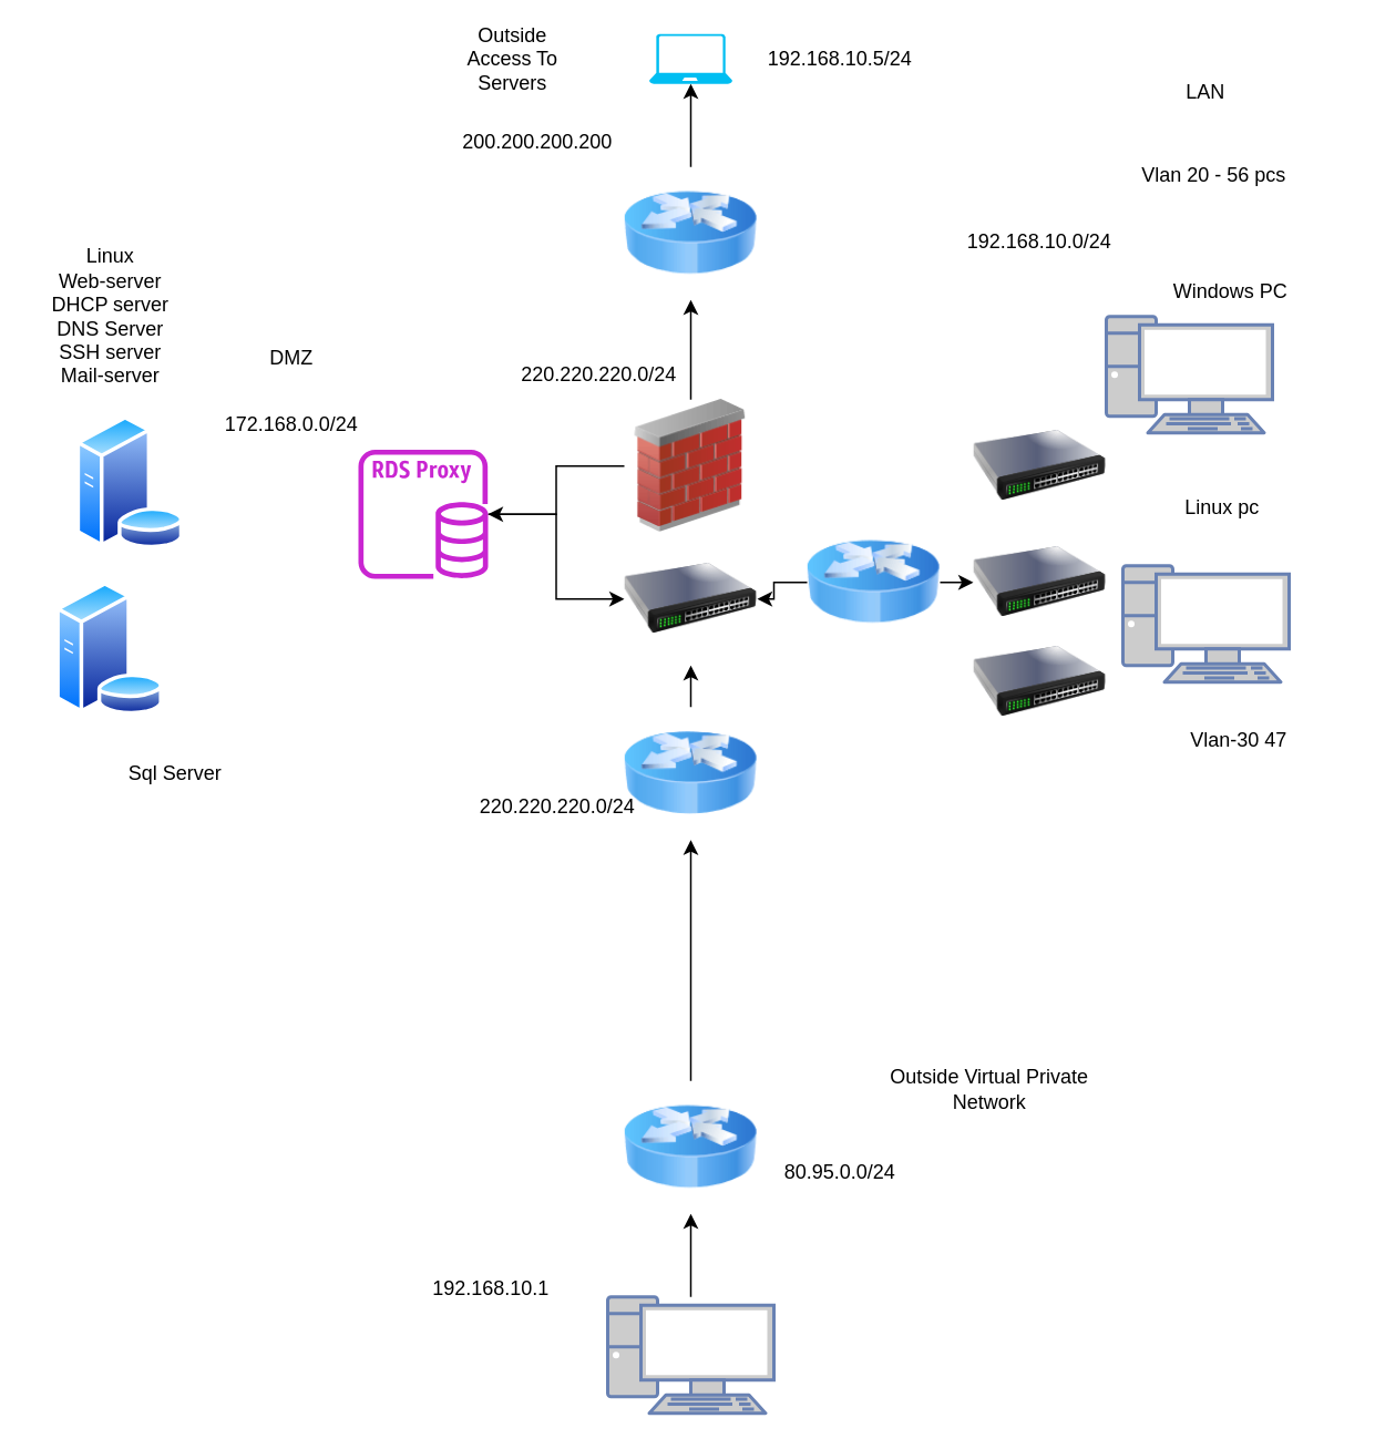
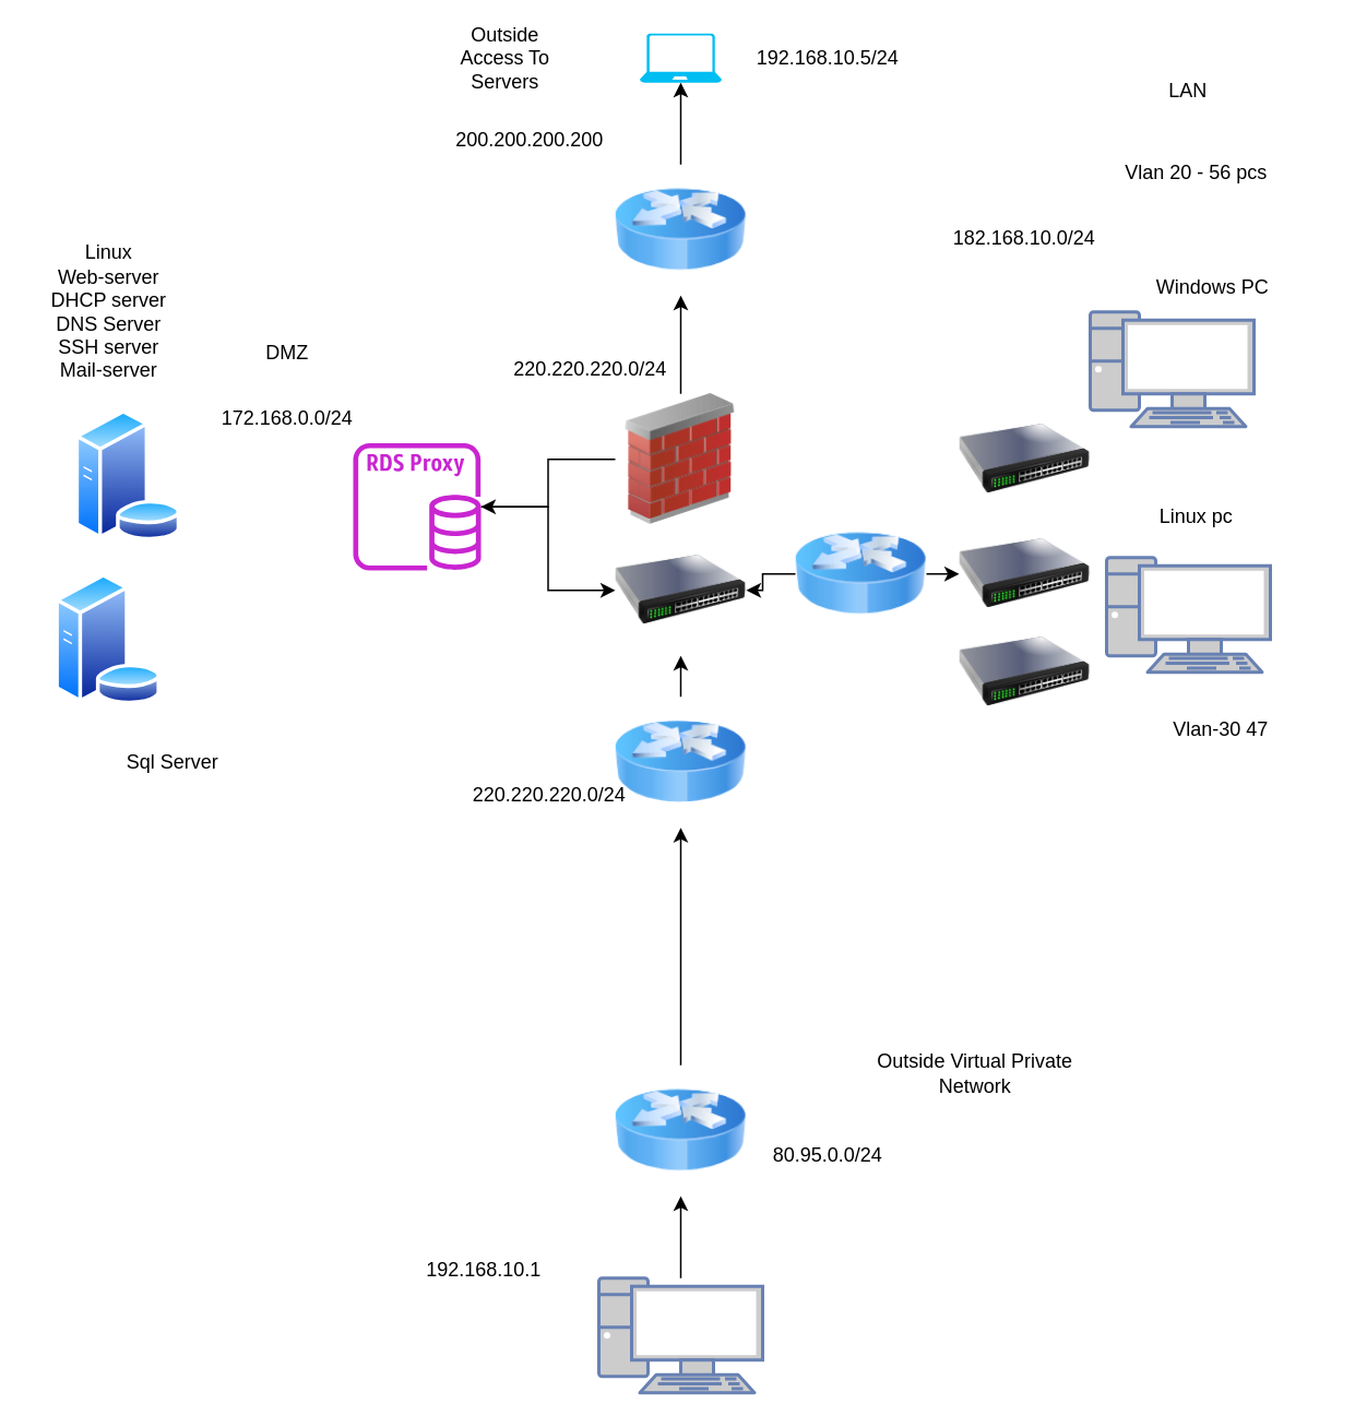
  <mxCell id="0" />
  <mxCell id="1" parent="0" />
  <mxCell id="2" value="" style="edgeStyle=orthogonalEdgeStyle;rounded=0;orthogonalLoop=1;jettySize=auto;html=1;" edge="1" parent="1" source="3" target="21"><mxGeometry relative="1" as="geometry" /></mxCell>
  <mxCell id="3" value="" style="image;html=1;image=img/lib/clip_art/networking/Router_Icon_128x128.png" vertex="1" parent="1"><mxGeometry x="375" y="100" width="80" height="80" as="geometry" /></mxCell>
  <mxCell id="4" value="" style="fontColor=#0066CC;verticalAlign=top;verticalLabelPosition=bottom;labelPosition=center;align=center;html=1;outlineConnect=0;fillColor=#CCCCCC;strokeColor=#6881B3;gradientColor=none;gradientDirection=north;strokeWidth=2;shape=mxgraph.networks.pc;" vertex="1" parent="1"><mxGeometry x="675" y="340" width="100" height="70" as="geometry" /></mxCell>
  <mxCell id="5" value="" style="fontColor=#0066CC;verticalAlign=top;verticalLabelPosition=bottom;labelPosition=center;align=center;html=1;outlineConnect=0;fillColor=#CCCCCC;strokeColor=#6881B3;gradientColor=none;gradientDirection=north;strokeWidth=2;shape=mxgraph.networks.pc;" vertex="1" parent="1"><mxGeometry x="665" y="190" width="100" height="70" as="geometry" /></mxCell>
  <mxCell id="6" value="" style="image;aspect=fixed;perimeter=ellipsePerimeter;html=1;align=center;shadow=0;dashed=0;spacingTop=3;image=img/lib/active_directory/database_server.svg;" vertex="1" parent="1"><mxGeometry x="32.8" y="350" width="65.6" height="80" as="geometry" /></mxCell>
  <mxCell id="7" style="edgeStyle=orthogonalEdgeStyle;rounded=0;orthogonalLoop=1;jettySize=auto;html=1;" edge="1" parent="1" source="9" target="3"><mxGeometry relative="1" as="geometry" /></mxCell>
  <mxCell id="8" value="" style="edgeStyle=orthogonalEdgeStyle;rounded=0;orthogonalLoop=1;jettySize=auto;html=1;" edge="1" parent="1" source="9" target="17"><mxGeometry relative="1" as="geometry" /></mxCell>
  <mxCell id="9" value="" style="image;html=1;image=img/lib/clip_art/networking/Firewall_02_128x128.png" vertex="1" parent="1"><mxGeometry x="375" y="240" width="80" height="80" as="geometry" /></mxCell>
  <mxCell id="10" value="Windows PC" style="text;html=1;strokeColor=none;fillColor=none;align=center;verticalAlign=middle;whiteSpace=wrap;rounded=0;" vertex="1" parent="1"><mxGeometry x="675" y="160" width="130" height="30" as="geometry" /></mxCell>
- <mxCell id="11" value="Linux pc" style="text;html=1;strokeColor=none;fillColor=none;align=center;verticalAlign=middle;whiteSpace=wrap;rounded=0;" vertex="1" parent="1"><mxGeometry x="705" y="290" width="60" height="30" as="geometry" /></mxCell>
+ <mxCell id="11" value="Linux pc" style="text;html=1;strokeColor=none;fillColor=none;align=center;verticalAlign=middle;whiteSpace=wrap;rounded=0;" vertex="1" parent="1"><mxGeometry x="700" y="300" width="60" height="30" as="geometry" /></mxCell>
  <mxCell id="12" value="Sql Server" style="text;html=1;strokeColor=none;fillColor=none;align=center;verticalAlign=middle;whiteSpace=wrap;rounded=0;" vertex="1" parent="1"><mxGeometry x="75" y="450" width="60" height="30" as="geometry" /></mxCell>
  <mxCell id="13" value="" style="image;aspect=fixed;perimeter=ellipsePerimeter;html=1;align=center;shadow=0;dashed=0;spacingTop=3;image=img/lib/active_directory/database_server.svg;" vertex="1" parent="1"><mxGeometry x="45" y="250" width="65.6" height="80" as="geometry" /></mxCell>
  <mxCell id="14" value="Linux&lt;br&gt;Web-server&lt;br&gt;DHCP server&lt;br&gt;DNS Server&lt;br&gt;SSH server&lt;br&gt;Mail-server" style="text;html=1;strokeColor=none;fillColor=none;align=center;verticalAlign=middle;whiteSpace=wrap;rounded=0;" vertex="1" parent="1"><mxGeometry x="20.6" y="165" width="90" height="50" as="geometry" /></mxCell>
  <mxCell id="15" style="edgeStyle=orthogonalEdgeStyle;rounded=0;orthogonalLoop=1;jettySize=auto;html=1;exitX=0.5;exitY=1;exitDx=0;exitDy=0;" edge="1" parent="1" source="14" target="14"><mxGeometry relative="1" as="geometry" /></mxCell>
  <mxCell id="16" value="" style="edgeStyle=orthogonalEdgeStyle;rounded=0;orthogonalLoop=1;jettySize=auto;html=1;" edge="1" parent="1" source="17" target="33"><mxGeometry relative="1" as="geometry" /></mxCell>
  <mxCell id="17" value="" style="sketch=0;outlineConnect=0;fontColor=#232F3E;gradientColor=none;fillColor=#C925D1;strokeColor=none;dashed=0;verticalLabelPosition=bottom;verticalAlign=top;align=center;html=1;fontSize=12;fontStyle=0;aspect=fixed;pointerEvents=1;shape=mxgraph.aws4.rds_proxy;" vertex="1" parent="1"><mxGeometry x="215" y="270" width="78" height="78" as="geometry" /></mxCell>
  <mxCell id="18" value="172.168.0.0/24" style="text;html=1;strokeColor=none;fillColor=none;align=center;verticalAlign=middle;whiteSpace=wrap;rounded=0;" vertex="1" parent="1"><mxGeometry x="145" y="240" width="60" height="30" as="geometry" /></mxCell>
- <mxCell id="19" value="192.168.10.0/24" style="text;html=1;strokeColor=none;fillColor=none;align=center;verticalAlign=middle;whiteSpace=wrap;rounded=0;" vertex="1" parent="1"><mxGeometry x="595" y="130" width="60" height="30" as="geometry" /></mxCell>
+ <mxCell id="19" value="182.168.10.0/24" style="text;html=1;strokeColor=none;fillColor=none;align=center;verticalAlign=middle;whiteSpace=wrap;rounded=0;" vertex="1" parent="1"><mxGeometry x="595" y="130" width="60" height="30" as="geometry" /></mxCell>
  <mxCell id="20" value="200.200.200.200" style="text;html=1;strokeColor=none;fillColor=none;align=center;verticalAlign=middle;whiteSpace=wrap;rounded=0;" vertex="1" parent="1"><mxGeometry x="293" y="70" width="60" height="30" as="geometry" /></mxCell>
  <mxCell id="21" value="" style="verticalLabelPosition=bottom;html=1;verticalAlign=top;align=center;strokeColor=none;fillColor=#00BEF2;shape=mxgraph.azure.laptop;pointerEvents=1;" vertex="1" parent="1"><mxGeometry x="390" y="20" width="50" height="30" as="geometry" /></mxCell>
  <mxCell id="22" value="" style="edgeStyle=orthogonalEdgeStyle;rounded=0;orthogonalLoop=1;jettySize=auto;html=1;" edge="1" parent="1" source="23" target="25"><mxGeometry relative="1" as="geometry" /></mxCell>
  <mxCell id="23" value="" style="fontColor=#0066CC;verticalAlign=top;verticalLabelPosition=bottom;labelPosition=center;align=center;html=1;outlineConnect=0;fillColor=#CCCCCC;strokeColor=#6881B3;gradientColor=none;gradientDirection=north;strokeWidth=2;shape=mxgraph.networks.pc;" vertex="1" parent="1"><mxGeometry x="365" y="780" width="100" height="70" as="geometry" /></mxCell>
  <mxCell id="24" style="edgeStyle=orthogonalEdgeStyle;rounded=0;orthogonalLoop=1;jettySize=auto;html=1;exitX=0.5;exitY=0;exitDx=0;exitDy=0;" edge="1" parent="1" source="25" target="28"><mxGeometry relative="1" as="geometry" /></mxCell>
  <mxCell id="25" value="" style="image;html=1;image=img/lib/clip_art/networking/Router_Icon_128x128.png" vertex="1" parent="1"><mxGeometry x="375" y="650" width="80" height="80" as="geometry" /></mxCell>
  <mxCell id="26" value="192.168.10.1" style="text;html=1;strokeColor=none;fillColor=none;align=center;verticalAlign=middle;whiteSpace=wrap;rounded=0;" vertex="1" parent="1"><mxGeometry x="265" y="760" width="60" height="30" as="geometry" /></mxCell>
  <mxCell id="27" value="" style="edgeStyle=orthogonalEdgeStyle;rounded=0;orthogonalLoop=1;jettySize=auto;html=1;" edge="1" parent="1" source="28" target="33"><mxGeometry relative="1" as="geometry" /></mxCell>
  <mxCell id="28" value="" style="image;html=1;image=img/lib/clip_art/networking/Router_Icon_128x128.png" vertex="1" parent="1"><mxGeometry x="375" y="425" width="80" height="80" as="geometry" /></mxCell>
  <mxCell id="29" value="80.95.0.0/24" style="text;html=1;strokeColor=none;fillColor=none;align=center;verticalAlign=middle;whiteSpace=wrap;rounded=0;" vertex="1" parent="1"><mxGeometry x="475" y="690" width="60" height="30" as="geometry" /></mxCell>
  <mxCell id="30" value="220.220.220.0/24" style="text;html=1;strokeColor=none;fillColor=none;align=center;verticalAlign=middle;whiteSpace=wrap;rounded=0;" vertex="1" parent="1"><mxGeometry x="330" y="210" width="60" height="30" as="geometry" /></mxCell>
  <mxCell id="31" value="220.220.220.0/24" style="text;html=1;strokeColor=none;fillColor=none;align=center;verticalAlign=middle;whiteSpace=wrap;rounded=0;" vertex="1" parent="1"><mxGeometry x="305" y="470" width="60" height="30" as="geometry" /></mxCell>
  <mxCell id="32" value="" style="image;html=1;image=img/lib/clip_art/networking/Switch_128x128.png" vertex="1" parent="1"><mxGeometry x="585" y="240" width="80" height="80" as="geometry" /></mxCell>
  <mxCell id="33" value="" style="image;html=1;image=img/lib/clip_art/networking/Switch_128x128.png" vertex="1" parent="1"><mxGeometry x="375" y="320" width="80" height="80" as="geometry" /></mxCell>
  <mxCell id="34" value="" style="edgeStyle=orthogonalEdgeStyle;rounded=0;orthogonalLoop=1;jettySize=auto;html=1;" edge="1" parent="1" source="36" target="33"><mxGeometry relative="1" as="geometry" /></mxCell>
  <mxCell id="35" style="edgeStyle=elbowEdgeStyle;rounded=0;orthogonalLoop=1;jettySize=auto;html=1;exitX=1;exitY=0.5;exitDx=0;exitDy=0;" edge="1" parent="1" source="36" target="40"><mxGeometry relative="1" as="geometry" /></mxCell>
  <mxCell id="36" value="" style="image;html=1;image=img/lib/clip_art/networking/Router_Icon_128x128.png" vertex="1" parent="1"><mxGeometry x="485" y="310" width="80" height="80" as="geometry" /></mxCell>
  <mxCell id="37" value="Vlan 20 - 56 pcs" style="text;html=1;strokeColor=none;fillColor=none;align=center;verticalAlign=middle;whiteSpace=wrap;rounded=0;" vertex="1" parent="1"><mxGeometry x="675" y="90" width="110" height="30" as="geometry" /></mxCell>
  <mxCell id="38" value="Vlan-30 47" style="text;html=1;strokeColor=none;fillColor=none;align=center;verticalAlign=middle;whiteSpace=wrap;rounded=0;" vertex="1" parent="1"><mxGeometry x="695" y="430" width="100" height="30" as="geometry" /></mxCell>
  <mxCell id="39" value="Outside Virtual Private Network" style="text;html=1;strokeColor=none;fillColor=none;align=center;verticalAlign=middle;whiteSpace=wrap;rounded=0;" vertex="1" parent="1"><mxGeometry x="520" y="630" width="150" height="50" as="geometry" /></mxCell>
  <mxCell id="40" value="" style="image;html=1;image=img/lib/clip_art/networking/Switch_128x128.png" vertex="1" parent="1"><mxGeometry x="585" y="310" width="80" height="80" as="geometry" /></mxCell>
  <mxCell id="41" value="" style="image;html=1;image=img/lib/clip_art/networking/Switch_128x128.png" vertex="1" parent="1"><mxGeometry x="585" y="370" width="80" height="80" as="geometry" /></mxCell>
  <mxCell id="42" value="Outside Access To Servers" style="text;html=1;strokeColor=none;fillColor=none;align=center;verticalAlign=middle;whiteSpace=wrap;rounded=0;" vertex="1" parent="1"><mxGeometry x="278" y="20" width="60" height="30" as="geometry" /></mxCell>
  <mxCell id="43" value="LAN" style="text;html=1;strokeColor=none;fillColor=none;align=center;verticalAlign=middle;whiteSpace=wrap;rounded=0;" vertex="1" parent="1"><mxGeometry x="695" y="40" width="60" height="30" as="geometry" /></mxCell>
  <mxCell id="44" value="192.168.10.5/24" style="text;html=1;strokeColor=none;fillColor=none;align=center;verticalAlign=middle;whiteSpace=wrap;rounded=0;" vertex="1" parent="1"><mxGeometry x="475" y="20" width="60" height="30" as="geometry" /></mxCell>
  <mxCell id="45" value="DMZ" style="text;html=1;strokeColor=none;fillColor=none;align=center;verticalAlign=middle;whiteSpace=wrap;rounded=0;" vertex="1" parent="1"><mxGeometry x="145" y="200" width="60" height="30" as="geometry" /></mxCell>
